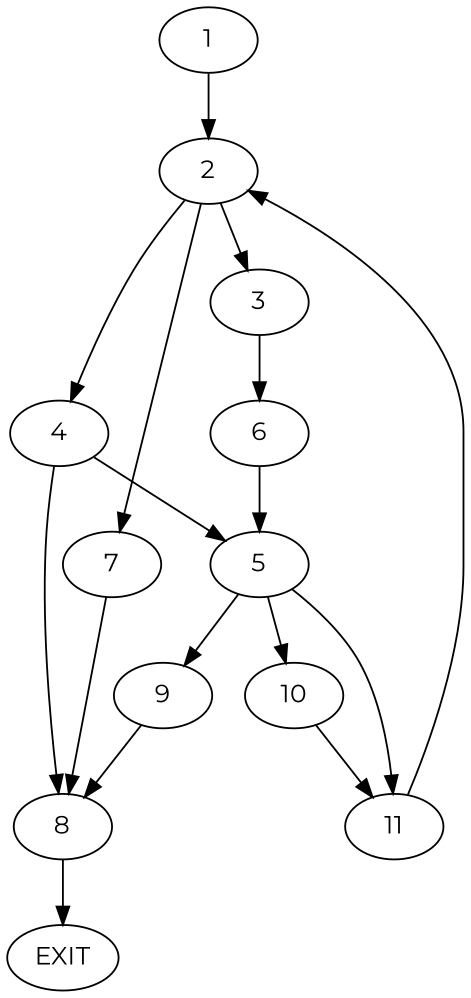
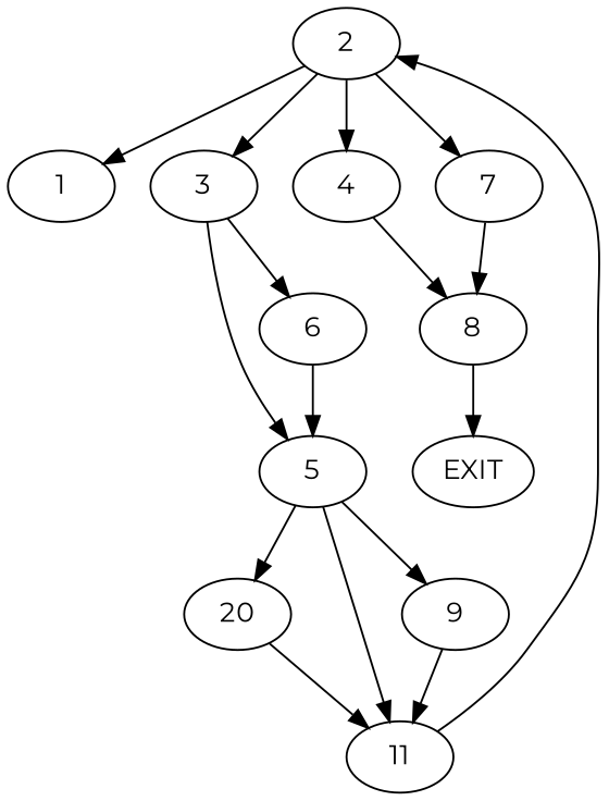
  digraph {
    fontname=Montserrat
    node [fontname=Montserrat]
    edge [fontname=Montserrat]
    1
    2
    n3 [label=EXIT]
    3
    4
    7
    5
    6
    8
-   10
+   10 [label=20]
    11
    9
-   1 -> 2
+   2 -> 1
    2 -> 3
    2 -> 4
    2 -> 7
-   4 -> 5
+   3 -> 5
    3 -> 6
    4 -> 8
    7 -> 8
    5 -> 10
    5 -> 11
    5 -> 9
    6 -> 5
    8 -> n3
    10 -> 11
    11 -> 2
-   9 -> 8
+   9 -> 11
  }
